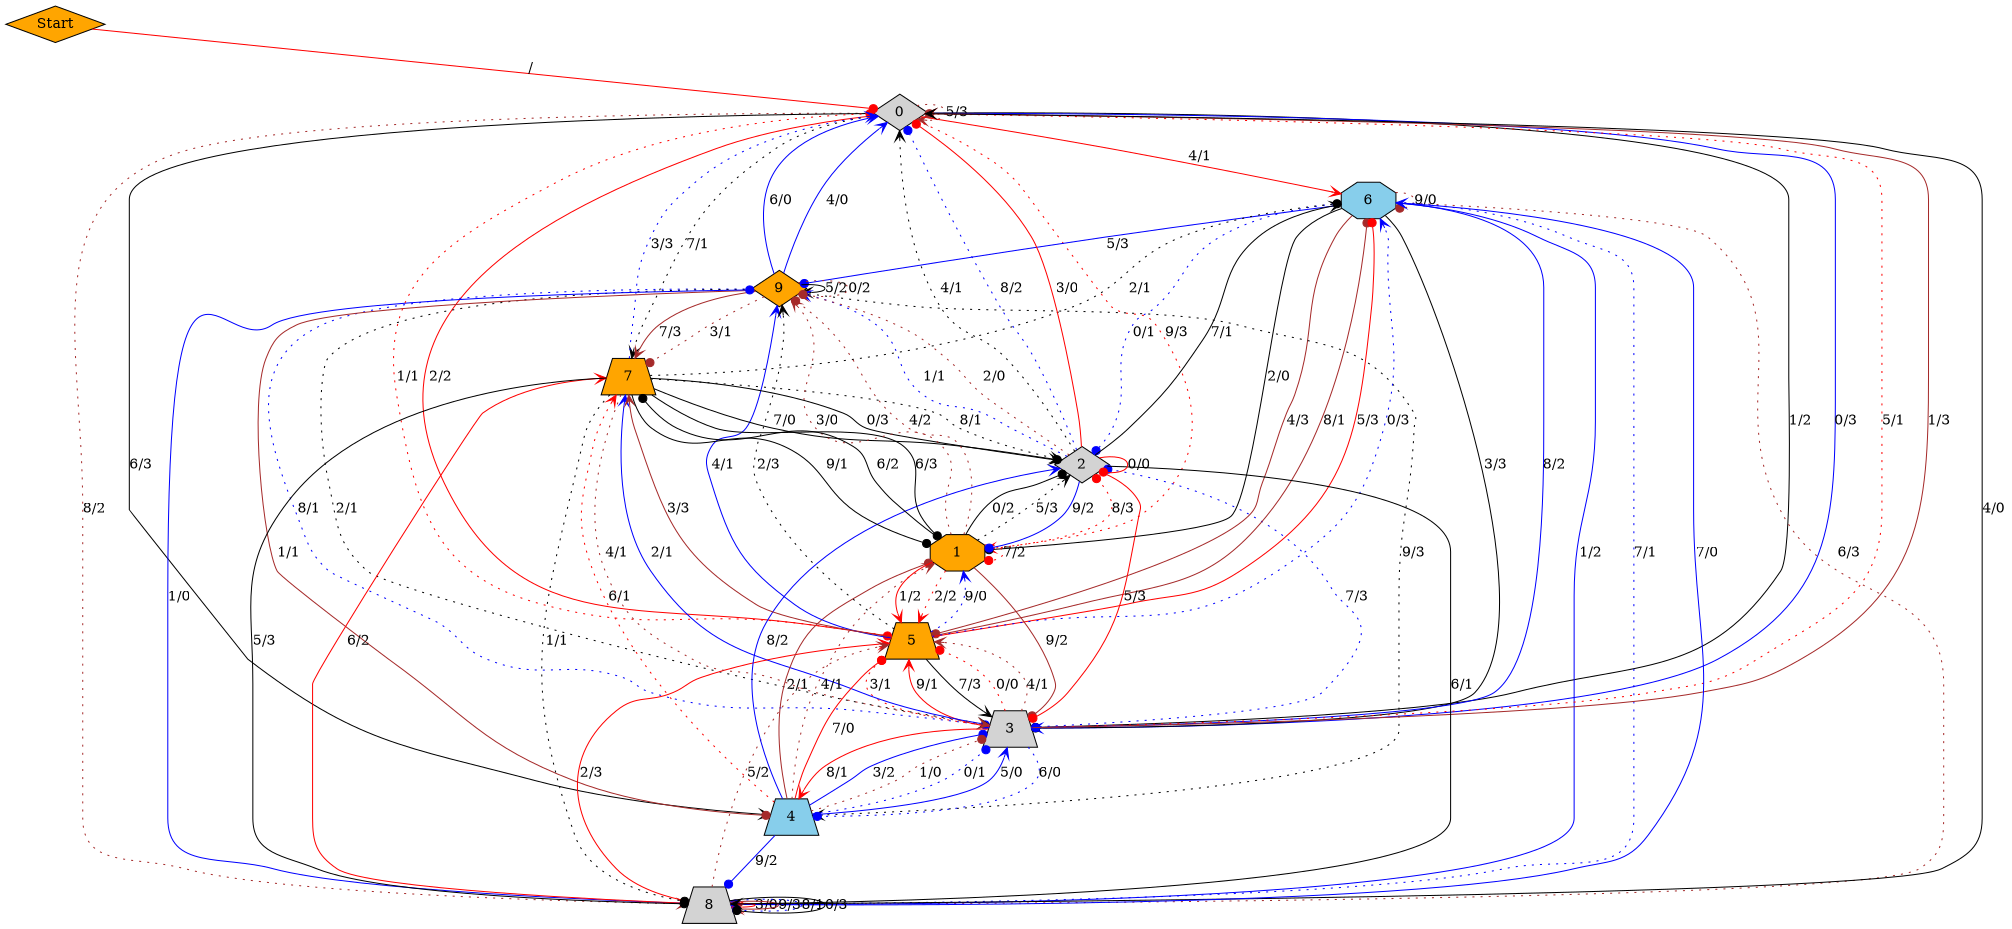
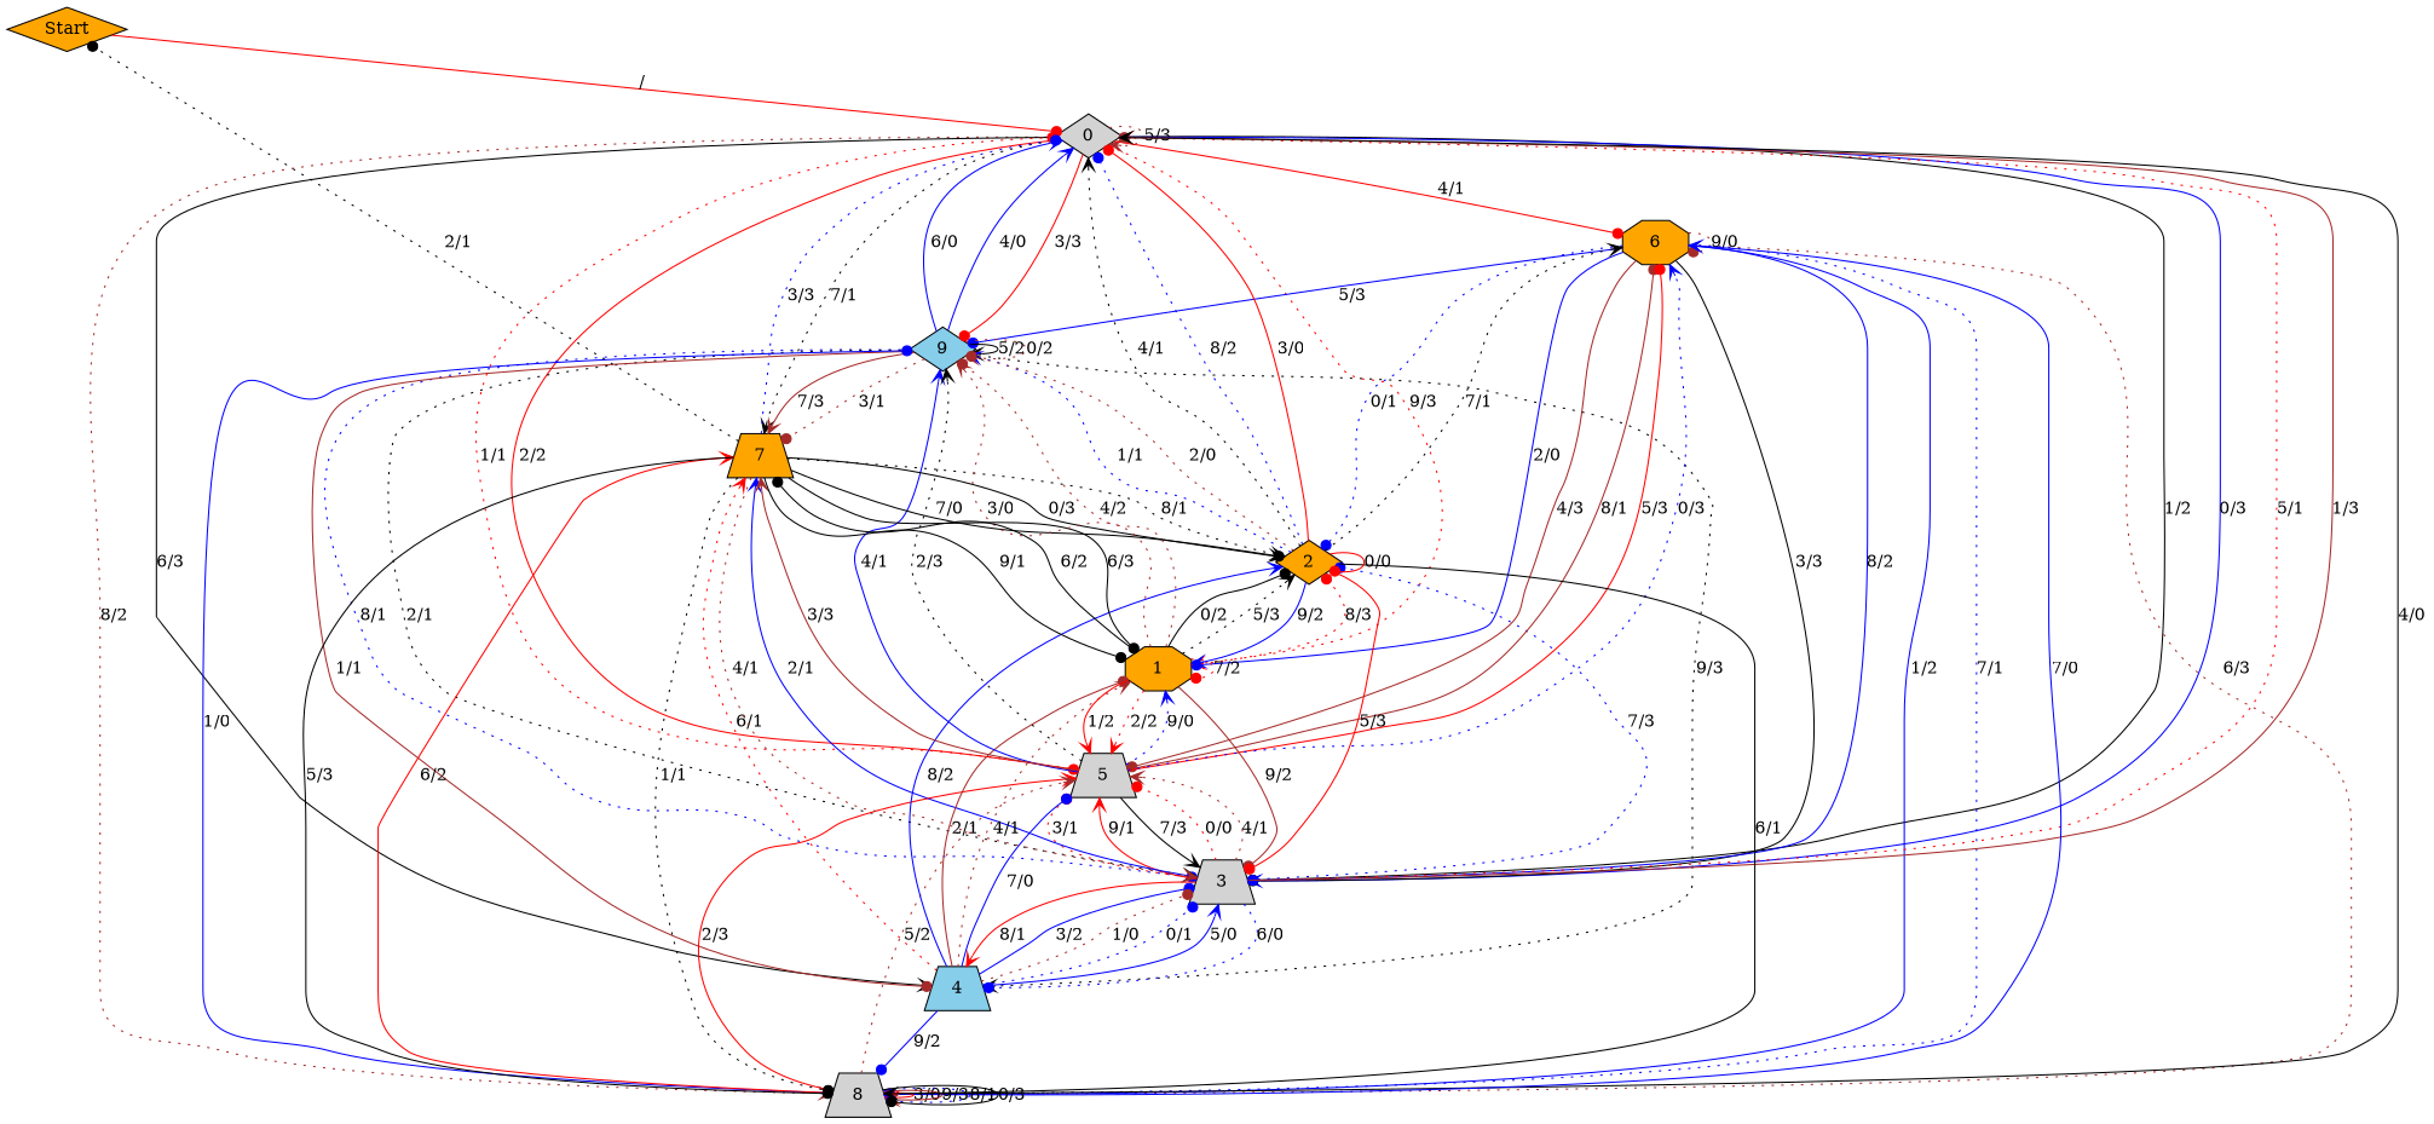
  digraph {
    node [fillcolor=lightgrey shape=trapezium style=filled]
    edge [arrowhead=dot color=blue style=solid]
    Start [fillcolor=orange shape=diamond]
    0 [shape=diamond]
-   6 [fillcolor=skyblue shape=octagon]
-   9 [fillcolor=orange shape=diamond]
+   6 [fillcolor=orange shape=octagon]
+   9 [fillcolor=skyblue shape=diamond]
    3
    8
    4 [fillcolor=skyblue]
-   5 [fillcolor=orange]
+   5
    7 [fillcolor=orange]
    1 [fillcolor=orange shape=octagon]
-   2 [shape=diamond]
+   2 [fillcolor=orange shape=diamond]
    Start -> 0 [color=red label="/"]
    0 -> 0 [arrowhead=vee color=brown label="5/3" style=dotted]
-   0 -> 6 [arrowhead=vee color=red label="4/1"]
+   0 -> 6 [color=red label="4/1"]
+   0 -> 9 [color=red label="3/3"]
    0 -> 3 [color=black label="1/2"]
    0 -> 3 [arrowhead=vee label="0/3"]
    0 -> 8 [arrowhead=vee color=brown label="8/2" style=dotted]
    0 -> 4 [arrowhead=vee color=black label="6/3"]
    0 -> 5 [color=red label="2/2"]
    0 -> 7 [arrowhead=vee color=black label="7/1" style=dotted]
    0 -> 1 [arrowhead=vee color=red label="9/3" style=dotted]
    6 -> 6 [color=brown label="9/0" style=dotted]
    6 -> 9 [label="5/3"]
    6 -> 3 [color=black label="3/3"]
    6 -> 3 [label="8/2"]
    6 -> 8 [color=brown label="6/3" style=dotted]
    6 -> 8 [label="1/2"]
    6 -> 8 [label="7/1" style=dotted]
    6 -> 5 [color=brown label="4/3"]
-   6 -> 1 [color=black label="2/0"]
+   6 -> 1 [label="2/0"]
    6 -> 2 [label="0/1" style=dotted]
    9 -> 0 [arrowhead=vee label="6/0"]
    9 -> 0 [arrowhead=vee label="4/0"]
    9 -> 9 [arrowhead=vee color=black label="5/2"]
    9 -> 9 [arrowhead=vee color=brown label="0/2" style=dotted]
    9 -> 3 [label="8/1" style=dotted]
    9 -> 3 [arrowhead=vee color=black label="2/1" style=dotted]
    9 -> 4 [color=brown label="1/1"]
    9 -> 4 [arrowhead=vee color=black label="9/3" style=dotted]
    9 -> 7 [color=brown label="3/1" style=dotted]
    9 -> 7 [arrowhead=vee color=brown label="7/3"]
    3 -> 0 [arrowhead=vee color=red label="5/1" style=dotted]
    3 -> 0 [color=brown label="1/3"]
    3 -> 4 [label="6/0" style=dotted]
    3 -> 4 [arrowhead=vee color=red label="8/1"]
    3 -> 5 [color=red label="0/0" style=dotted]
    3 -> 5 [arrowhead=vee color=brown label="4/1" style=dotted]
    3 -> 5 [color=red label="3/1" style=dotted]
    3 -> 5 [arrowhead=vee color=red label="9/1"]
    3 -> 7 [arrowhead=vee label="2/1"]
    3 -> 2 [label="7/3" style=dotted]
    8 -> 0 [arrowhead=vee color=black label="4/0"]
    8 -> 6 [arrowhead=vee label="7/0"]
    8 -> 9 [label="1/0"]
    8 -> 8 [arrowhead=vee color=red label="3/0"]
    8 -> 8 [arrowhead=vee color=brown label="9/3"]
    8 -> 8 [label="8/1" style=dotted]
    8 -> 8 [color=black label="0/3"]
    8 -> 5 [arrowhead=vee color=red label="2/3"]
    8 -> 5 [arrowhead=vee color=brown label="5/2" style=dotted]
    8 -> 7 [arrowhead=vee color=red label="6/2"]
    4 -> 3 [label="3/2"]
    4 -> 3 [color=brown label="1/0" style=dotted]
    4 -> 3 [label="0/1" style=dotted]
    4 -> 3 [arrowhead=vee label="5/0"]
    4 -> 8 [label="9/2"]
-   4 -> 5 [color=red label="7/0"]
+   4 -> 5 [label="7/0"]
    4 -> 7 [arrowhead=vee color=red label="6/1" style=dotted]
    4 -> 1 [arrowhead=vee color=brown label="4/1" style=dotted]
    4 -> 1 [color=brown label="2/1"]
    4 -> 2 [arrowhead=vee label="8/2"]
    5 -> 0 [color=red label="1/1" style=dotted]
    5 -> 6 [color=brown label="8/1"]
    5 -> 6 [color=red label="5/3"]
    5 -> 6 [arrowhead=vee label="0/3" style=dotted]
    5 -> 9 [arrowhead=vee label="4/1"]
    5 -> 9 [arrowhead=vee color=black label="2/3" style=dotted]
    5 -> 3 [arrowhead=vee color=black label="7/3"]
    5 -> 7 [arrowhead=vee color=brown label="3/3"]
    5 -> 1 [arrowhead=vee label="9/0" style=dotted]
-   7 -> 0 [arrowhead=vee label="3/3" style=dotted]
-   7 -> 6 [color=black label="2/1" style=dotted]
+   7 -> 0 [label="3/3" style=dotted]
+   7 -> Start [color=black label="2/1" style=dotted]
    7 -> 3 [arrowhead=vee color=brown label="4/1" style=dotted]
    7 -> 8 [color=black label="5/3"]
    7 -> 8 [color=black label="1/1" style=dotted]
    7 -> 1 [color=black label="6/3"]
    7 -> 1 [color=black label="9/1"]
    7 -> 2 [color=black label="7/0"]
    7 -> 2 [arrowhead=vee color=black label="0/3"]
    7 -> 2 [arrowhead=vee color=black label="8/1" style=dotted]
    1 -> 9 [arrowhead=vee color=brown label="3/0" style=dotted]
    1 -> 9 [color=brown label="4/2" style=dotted]
    1 -> 3 [color=brown label="9/2"]
    1 -> 5 [arrowhead=vee color=red label="2/2" style=dotted]
    1 -> 5 [arrowhead=vee color=red label="1/2"]
    1 -> 7 [color=black label="6/2"]
    1 -> 1 [color=red label="7/2" style=dotted]
    1 -> 2 [color=red label="8/3" style=dotted]
    1 -> 2 [color=black label="0/2"]
    1 -> 2 [arrowhead=vee color=black label="5/3" style=dotted]
    2 -> 0 [arrowhead=vee color=black label="4/1" style=dotted]
    2 -> 0 [label="8/2" style=dotted]
    2 -> 0 [color=red label="3/0"]
-   2 -> 6 [arrowhead=vee color=black label="7/1"]
+   2 -> 6 [arrowhead=vee color=black label="7/1" style=dotted]
    2 -> 9 [arrowhead=vee label="1/1" style=dotted]
    2 -> 9 [color=brown label="2/0" style=dotted]
    2 -> 3 [color=red label="5/3"]
    2 -> 8 [arrowhead=vee color=black label="6/1"]
-   2 -> 1 [label="9/2"]
+   2 -> 1 [arrowhead=vee label="9/2"]
    2 -> 2 [color=red label="0/0"]
  }
